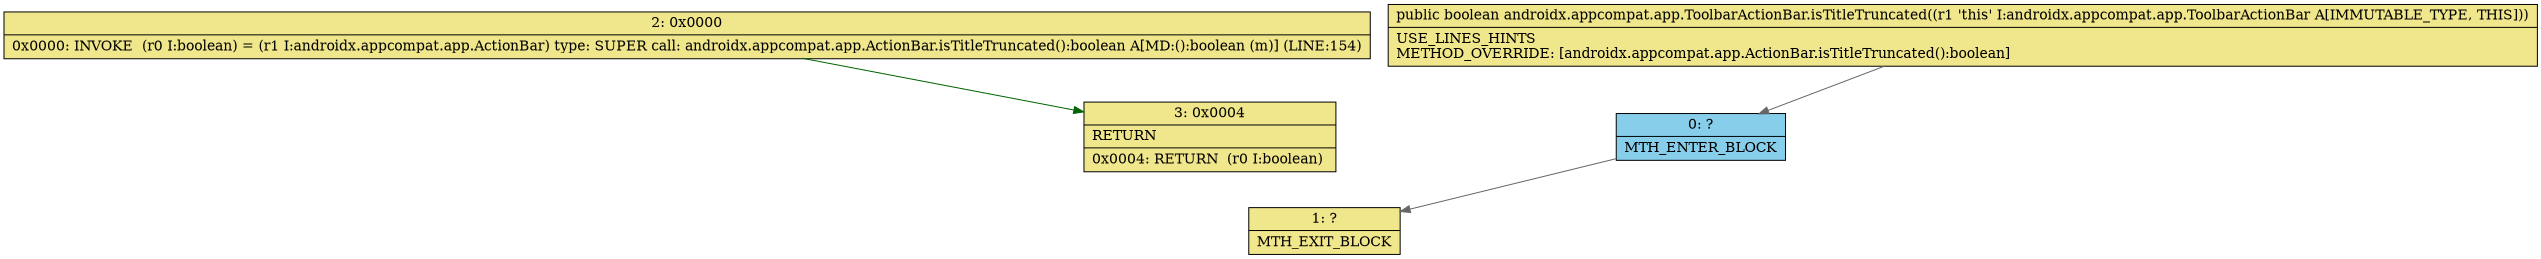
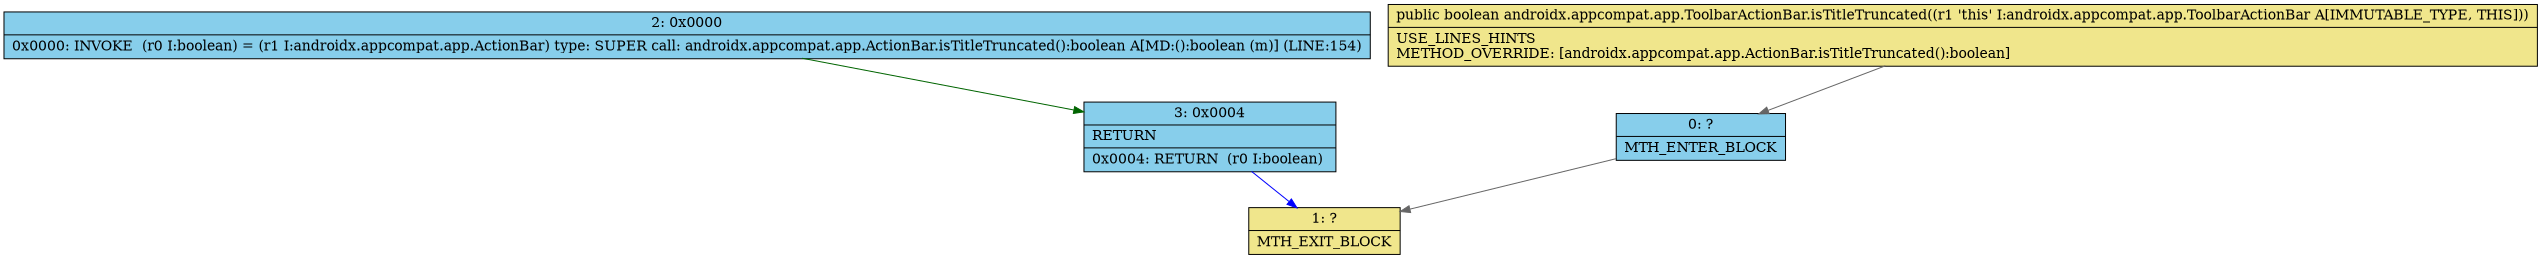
  digraph {
    node [fillcolor=skyblue shape=record style=filled]
    edge [color=gray40]
    n1 [label="{0\:\ ?|MTH_ENTER_BLOCK\l}"]
    n2 [fillcolor=khaki label="{1\:\ ?|MTH_EXIT_BLOCK\l}"]
-   n3 [fillcolor=khaki label="{2\:\ 0x0000|0x0000: INVOKE  (r0 I:boolean) = (r1 I:androidx.appcompat.app.ActionBar) type: SUPER call: androidx.appcompat.app.ActionBar.isTitleTruncated():boolean A[MD:():boolean (m)] (LINE:154)\l}"]
-   n4 [fillcolor=khaki label="{3\:\ 0x0004|RETURN\l|0x0004: RETURN  (r0 I:boolean) \l}"]
+   n3 [label="{2\:\ 0x0000|0x0000: INVOKE  (r0 I:boolean) = (r1 I:androidx.appcompat.app.ActionBar) type: SUPER call: androidx.appcompat.app.ActionBar.isTitleTruncated():boolean A[MD:():boolean (m)] (LINE:154)\l}"]
+   n4 [label="{3\:\ 0x0004|RETURN\l|0x0004: RETURN  (r0 I:boolean) \l}"]
    n5 [fillcolor=khaki label="{public boolean androidx.appcompat.app.ToolbarActionBar.isTitleTruncated((r1 'this' I:androidx.appcompat.app.ToolbarActionBar A[IMMUTABLE_TYPE, THIS]))  | USE_LINES_HINTS\lMETHOD_OVERRIDE: [androidx.appcompat.app.ActionBar.isTitleTruncated():boolean]\l}"]
    n1 -> n2
    n3 -> n4 [color=darkgreen]
+   n4 -> n2 [color=blue]
    n5 -> n1
  }
